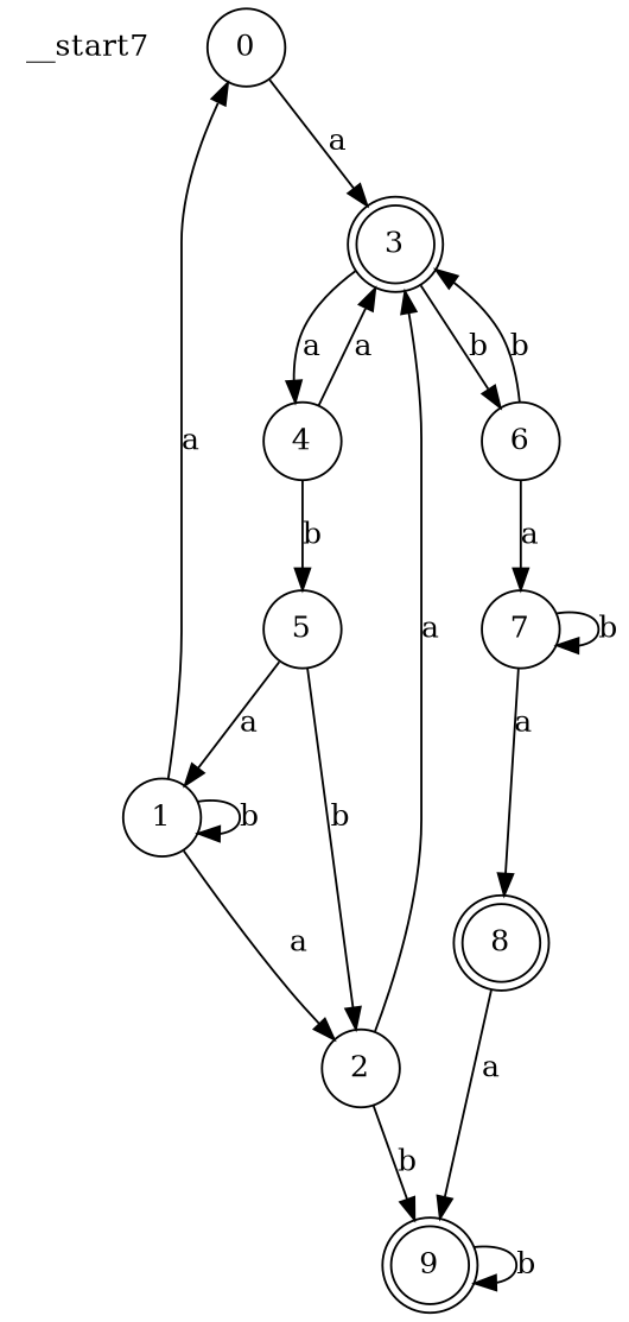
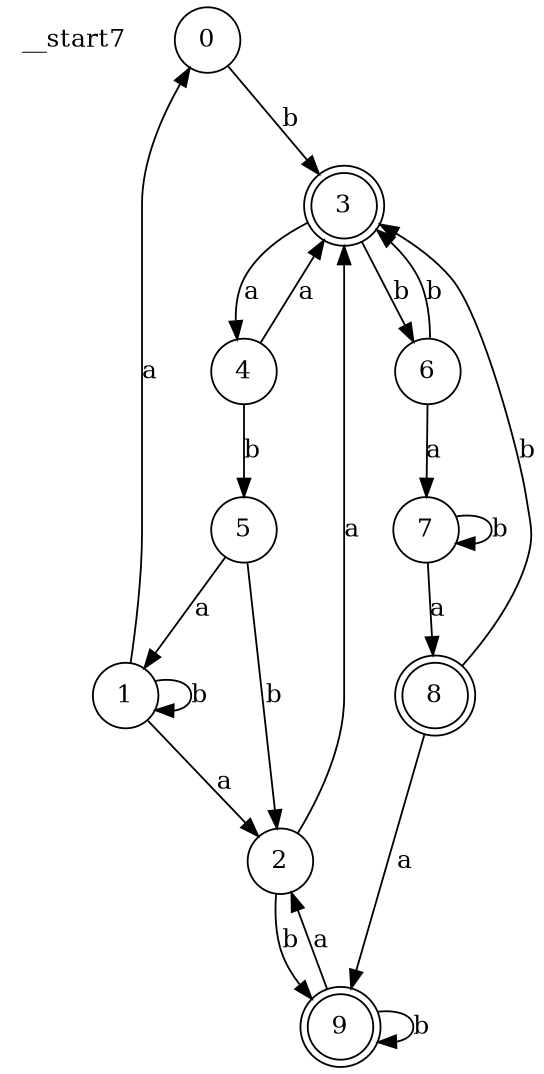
  digraph {
    rankdir=TB
    node [shape=circle color=black fillcolor=white style=filled]
    n1 [label=__start7 shape=none color="" fillcolor="" style=""]
    n2 [label=0]
    n3 [label=3 shape=doublecircle style="rounded,filled"]
    n4 [label=1]
    n5 [label=2]
    n6 [label=4]
    n7 [label=6]
    n8 [label=9 shape=doublecircle style="rounded,filled"]
    n9 [label=5]
    n10 [label=7]
    n11 [label=8 shape=doublecircle style="rounded,filled"]
-   n2 -> n3 [label=a]
+   n2 -> n3 [label=b]
    n3 -> n6 [label=a]
    n3 -> n7 [label=b]
    n4 -> n2 [label=a]
    n4 -> n4 [label=b]
    n4 -> n5 [label=a]
    n5 -> n3 [label=a]
    n5 -> n8 [label=b]
    n6 -> n3 [label=a]
    n6 -> n9 [label=b]
    n7 -> n3 [label=b]
    n7 -> n10 [label=a]
+   n8 -> n5 [label=a]
    n8 -> n8 [label=b]
    n9 -> n4 [label=a]
    n9 -> n5 [label=b]
    n10 -> n10 [label=b]
    n10 -> n11 [label=a]
+   n11 -> n3 [label=b]
    n11 -> n8 [label=a]
  }
